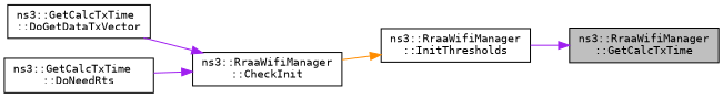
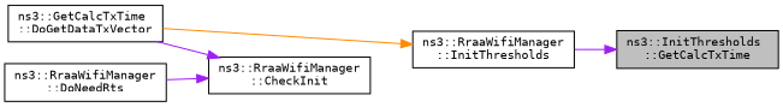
  digraph {
    fontname="DejaVu Sans Mono"
    rankdir=RL
    node [color=black fillcolor=white fontname="DejaVu Sans Mono" fontsize=10 shape=record style=filled]
    edge [color=purple dir=back fontname="DejaVu Sans Mono" fontsize=10 labelfontname=Helvetica labelfontsize=10 style=solid]
-   n1 [fillcolor=grey75 fontcolor=black height=0.2 label="ns3::RraaWifiManager\l::GetCalcTxTime" width=0.4]
+   n1 [fillcolor=grey75 fontcolor=black height=0.2 label="ns3::InitThresholds\l::GetCalcTxTime" width=0.4]
    n2 [height=0.2 label="ns3::RraaWifiManager\l::InitThresholds" width=0.4]
    n3 [height=0.2 label="ns3::RraaWifiManager\l::CheckInit" width=0.4]
    n4 [height=0.2 label="ns3::GetCalcTxTime\l::DoGetDataTxVector" width=0.4]
-   n5 [height=0.2 label="ns3::GetCalcTxTime\l::DoNeedRts" width=0.4]
+   n5 [height=0.2 label="ns3::RraaWifiManager\l::DoNeedRts" width=0.4]
    n1 -> n2
-   n2 -> n3 [color=darkorange]
+   n2 -> n4 [color=darkorange]
    n3 -> n4
    n3 -> n5
  }
